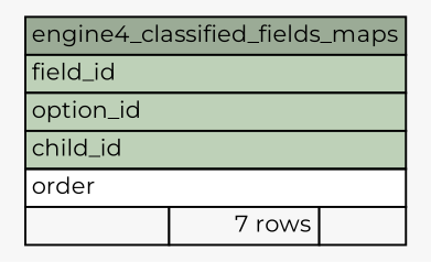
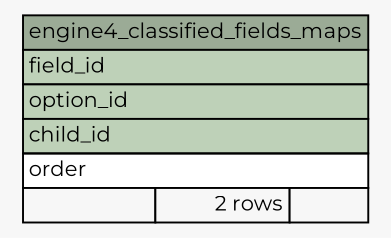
  digraph {
    bgcolor="#f7f7f7"
    fontname=Montserrat
    fontsize=11
    nodesep=0.18
    rankdir=RL
    ranksep=0.46
-   n1 [fontname=Montserrat fontsize=11 label=<     <TABLE BORDER="0" CELLBORDER="1" CELLSPACING="0" BGCOLOR="#ffffff">       <TR><TD COLSPAN="3" BGCOLOR="#9bab96" ALIGN="CENTER">engine4_classified_fields_maps</TD></TR>       <TR><TD PORT="field_id" COLSPAN="3" BGCOLOR="#bed1b8" ALIGN="LEFT">field_id</TD></TR>       <TR><TD PORT="option_id" COLSPAN="3" BGCOLOR="#bed1b8" ALIGN="LEFT">option_id</TD></TR>       <TR><TD PORT="child_id" COLSPAN="3" BGCOLOR="#bed1b8" ALIGN="LEFT">child_id</TD></TR>       <TR><TD PORT="order" COLSPAN="3" ALIGN="LEFT">order</TD></TR>       <TR><TD ALIGN="LEFT" BGCOLOR="#f7f7f7">  </TD><TD ALIGN="RIGHT" BGCOLOR="#f7f7f7">7 rows</TD><TD ALIGN="RIGHT" BGCOLOR="#f7f7f7">  </TD></TR>     </TABLE>> shape=plaintext]
+   n1 [fontname=Montserrat fontsize=11 label=<     <TABLE BORDER="0" CELLBORDER="1" CELLSPACING="0" BGCOLOR="#ffffff">       <TR><TD COLSPAN="3" BGCOLOR="#9bab96" ALIGN="CENTER">engine4_classified_fields_maps</TD></TR>       <TR><TD PORT="field_id" COLSPAN="3" BGCOLOR="#bed1b8" ALIGN="LEFT">field_id</TD></TR>       <TR><TD PORT="option_id" COLSPAN="3" BGCOLOR="#bed1b8" ALIGN="LEFT">option_id</TD></TR>       <TR><TD PORT="child_id" COLSPAN="3" BGCOLOR="#bed1b8" ALIGN="LEFT">child_id</TD></TR>       <TR><TD PORT="order" COLSPAN="3" ALIGN="LEFT">order</TD></TR>       <TR><TD ALIGN="LEFT" BGCOLOR="#f7f7f7">  </TD><TD ALIGN="RIGHT" BGCOLOR="#f7f7f7">2 rows</TD><TD ALIGN="RIGHT" BGCOLOR="#f7f7f7">  </TD></TR>     </TABLE>> shape=plaintext]
  }
